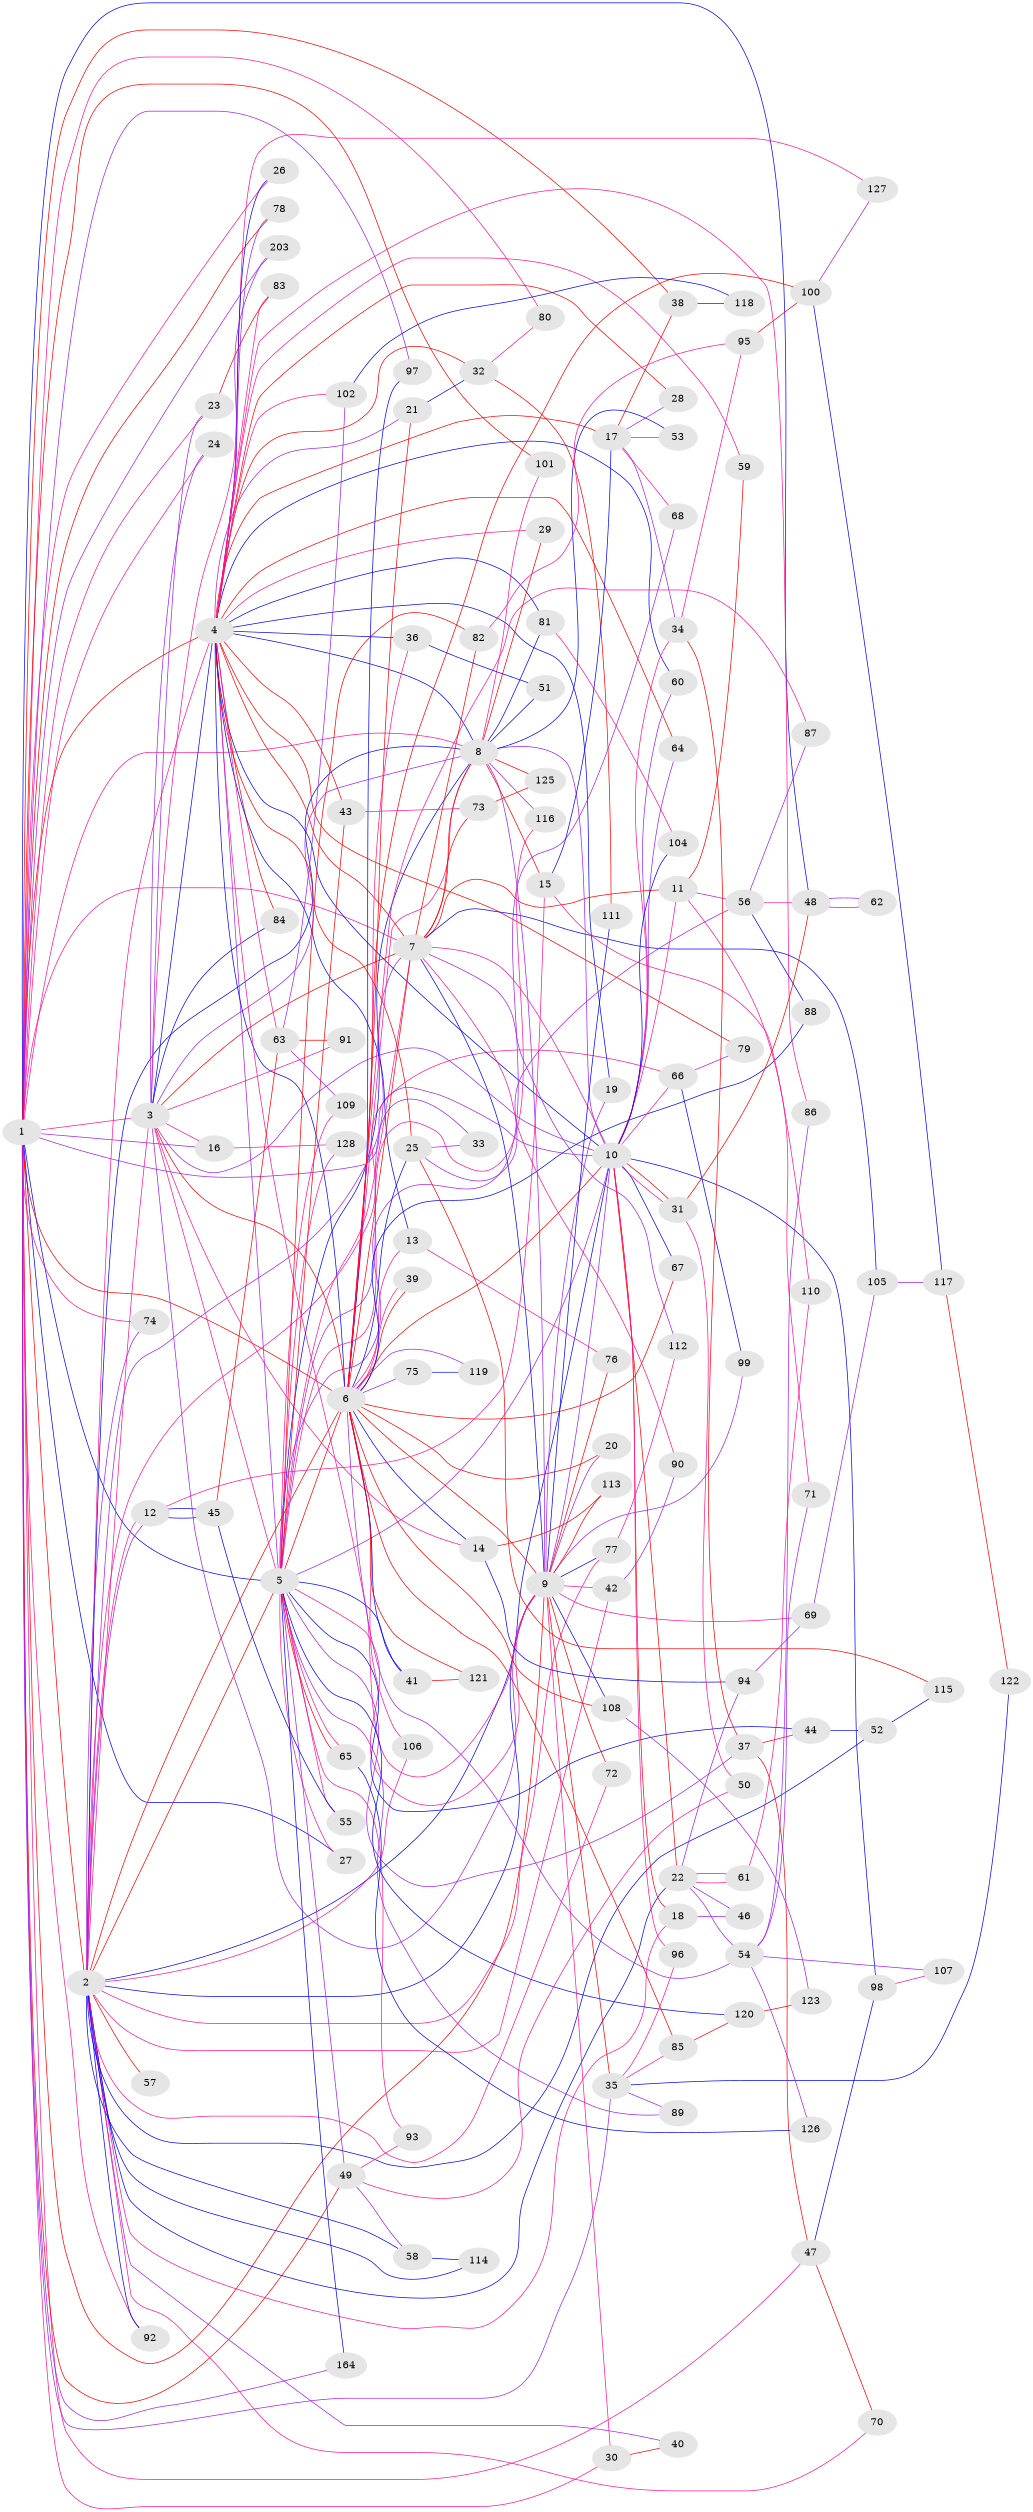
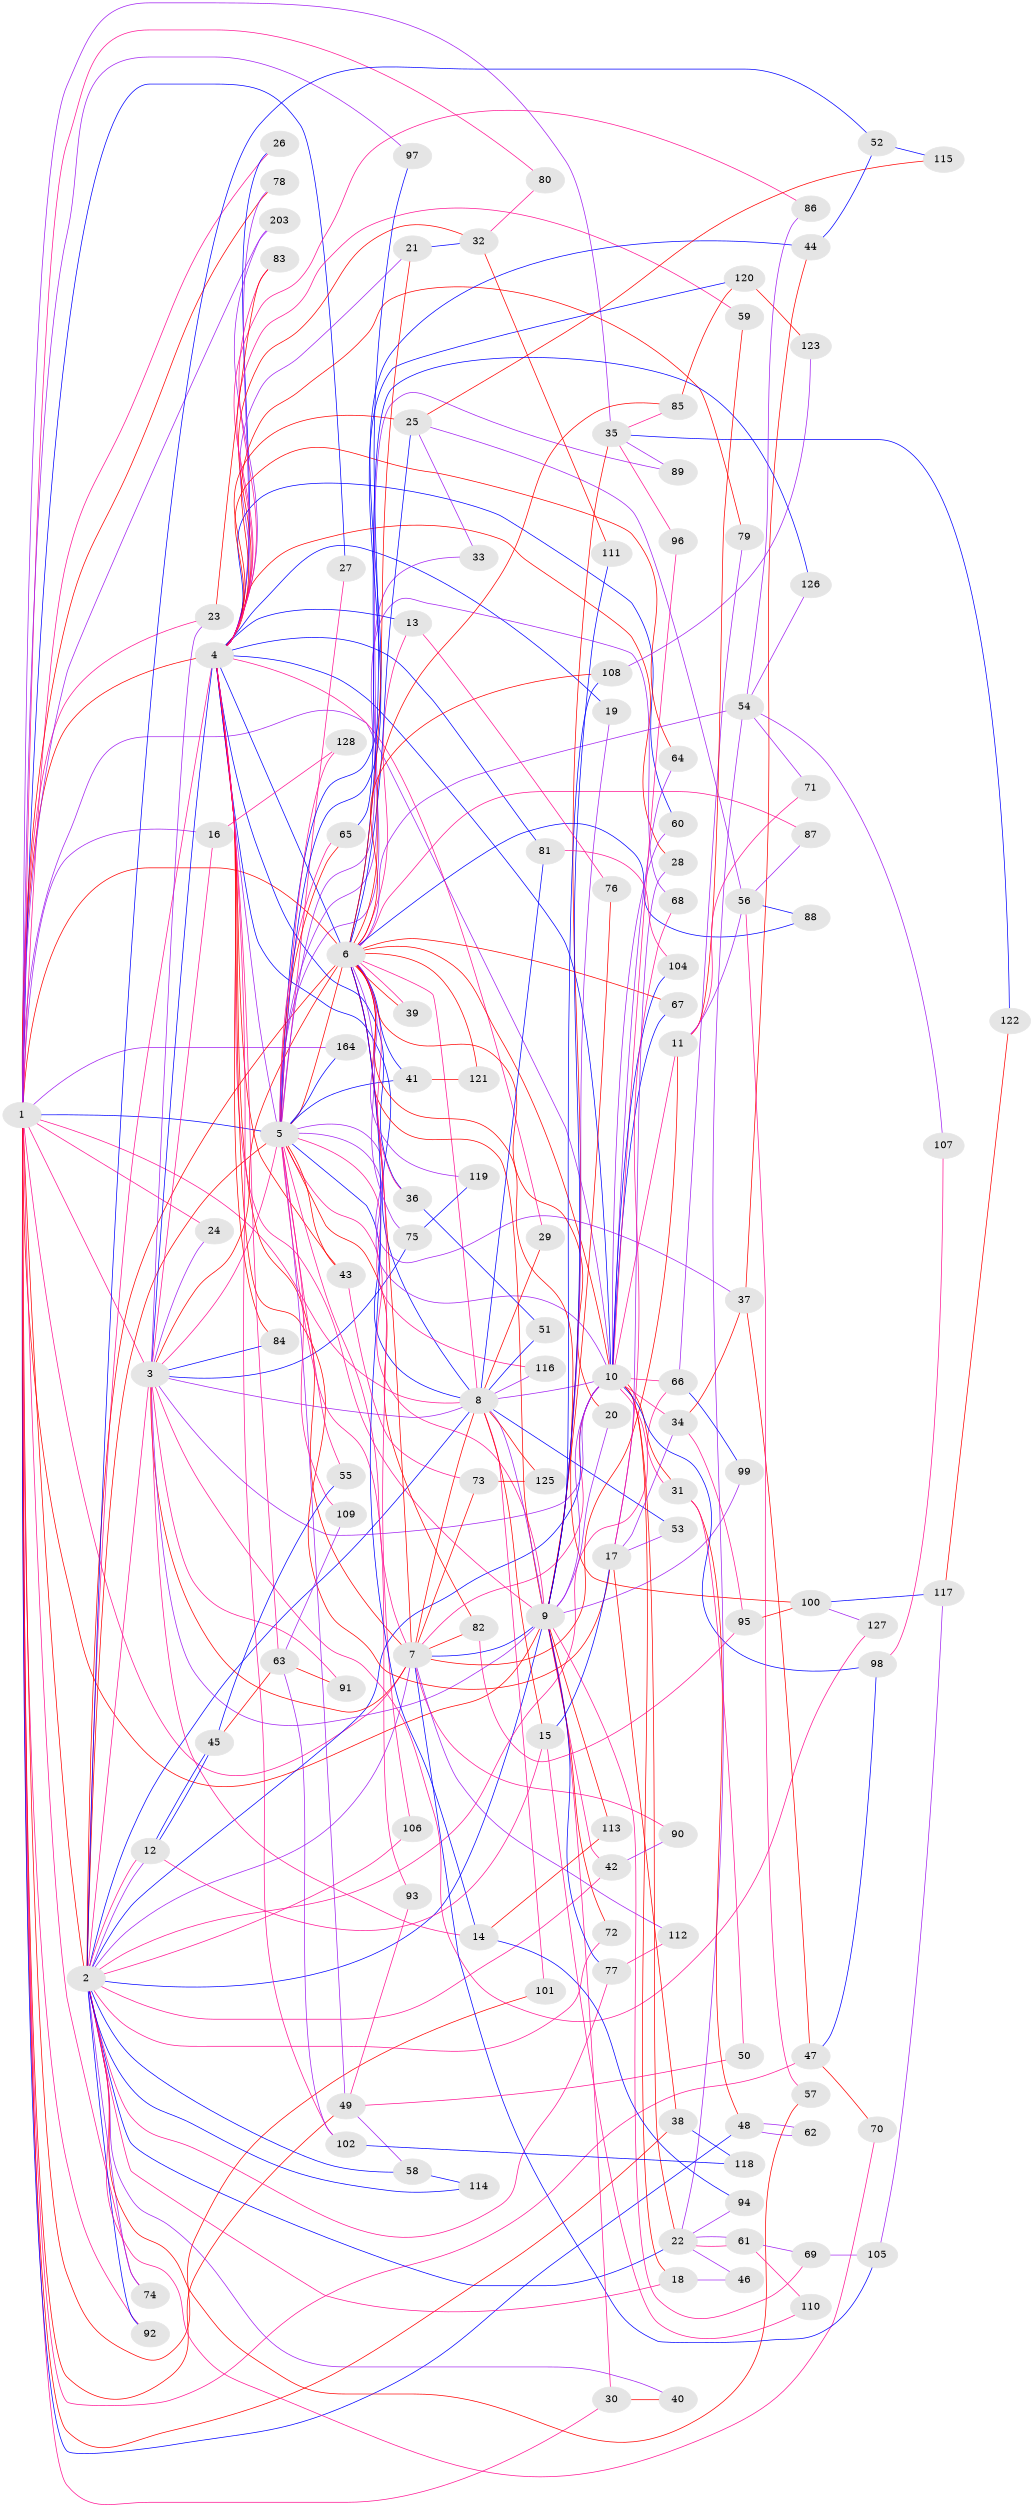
  graph {
    rankdir=LR
    node [color=gray90 style=filled]
    edge [color=deeppink]
    1
    2
    3
    4
    5
    6
    7
    8
    9
    10
    16
    23
    24
    26
    27
    30
    35
    38
    47
    48
    49
    74
    78
    80
    92
    97
    101
    n28 [label=203]
    n29 [label=164]
    12
    18
    22
    40
    42
    52
    57
    58
    66
    70
    72
    77
    106
    114
    14
    75
    84
    91
    127
    13
    17
    19
    21
    25
    28
    29
    32
    36
    43
    59
    60
    63
    64
    79
    81
    83
    86
    102
    33
    37
    41
    44
    55
    65
    68
    82
    89
    93
    109
    116
    120
    128
    20
    39
    54
    67
    85
    87
    88
    100
    108
    119
    121
    11
    73
    90
    105
    112
    15
    51
    53
    125
    69
    76
    99
    111
    113
    31
    34
    96
    98
    104
    122
    118
    62
    50
    45
    46
    94
    61
    115
    56
    126
    95
    123
    71
    107
    117
    110
    1 -- 2 [color=red]
    1 -- 3
    1 -- 4 [color=red]
    1 -- 5 [color=blue]
    1 -- 6 [color=red]
    1 -- 7
    1 -- 8
    1 -- 9 [color=red]
    1 -- 10 [color=purple]
    1 -- 16 [color=purple]
    1 -- 23
    1 -- 24
    1 -- 26
    1 -- 27 [color=blue]
    1 -- 30
    1 -- 35 [color=purple]
    1 -- 38 [color=red]
    1 -- 47
    1 -- 48 [color=blue]
    1 -- 49 [color=red]
    1 -- 74
    1 -- 78 [color=red]
    1 -- 80
    1 -- 92
    1 -- 97 [color=purple]
    1 -- 101 [color=red]
    1 -- n28 [color=purple]
    1 -- n29 [color=purple]
    2 -- 3
    2 -- 4
    2 -- 5 [color=red]
    2 -- 6 [color=red]
    2 -- 7 [color=purple]
    2 -- 8 [color=blue]
    2 -- 9 [color=blue]
    2 -- 10 [color=blue]
    2 -- 74 [color=purple]
    2 -- 92 [color=blue]
    2 -- 12 [color=purple]
    2 -- 12
    2 -- 18
    2 -- 22 [color=blue]
    2 -- 40 [color=purple]
    2 -- 42
    2 -- 52 [color=blue]
    2 -- 57 [color=red]
    2 -- 58 [color=blue]
    2 -- 66
    2 -- 70
    2 -- 72
    2 -- 77
    2 -- 106
    2 -- 114 [color=blue]
    3 -- 4 [color=blue]
    3 -- 5
    3 -- 6 [color=red]
    3 -- 7 [color=red]
    3 -- 8 [color=purple]
    3 -- 9 [color=purple]
    3 -- 10 [color=purple]
    3 -- 16
    3 -- 23 [color=purple]
    3 -- 24 [color=purple]
    3 -- 14
+   3 -- 75 [color=blue]
    3 -- 84 [color=blue]
    3 -- 91
    3 -- 127
    4 -- 5 [color=purple]
    4 -- 6 [color=blue]
    4 -- 7 [color=red]
    4 -- 8 [color=blue]
    4 -- 9
    4 -- 10 [color=blue]
    4 -- 26 [color=blue]
    4 -- 78 [color=purple]
    4 -- n28 [color=purple]
    4 -- 84 [color=red]
    4 -- 13 [color=blue]
    4 -- 17 [color=red]
    4 -- 19 [color=blue]
    4 -- 21 [color=purple]
    4 -- 25 [color=red]
    4 -- 28 [color=red]
    4 -- 29
    4 -- 32 [color=red]
    4 -- 36 [color=blue]
    4 -- 43 [color=red]
    4 -- 59
    4 -- 60 [color=blue]
    4 -- 63
    4 -- 64 [color=red]
    4 -- 79 [color=red]
    4 -- 81 [color=blue]
    4 -- 83
    4 -- 86
    4 -- 102
    5 -- 6 [color=red]
    5 -- 7
    5 -- 8 [color=blue]
    5 -- 9
    5 -- 10 [color=purple]
    5 -- 27
    5 -- 49 [color=purple]
    5 -- n29 [color=blue]
    5 -- 43 [color=red]
    5 -- 33 [color=purple]
    5 -- 37 [color=purple]
    5 -- 41 [color=blue]
    5 -- 44 [color=blue]
    5 -- 55
    5 -- 65 [color=red]
    5 -- 65
    5 -- 68 [color=purple]
    5 -- 82 [color=red]
    5 -- 89 [color=purple]
    5 -- 93
    5 -- 109
    5 -- 116
    5 -- 120 [color=blue]
    5 -- 128
    6 -- 7 [color=red]
    6 -- 8
    6 -- 9 [color=red]
    6 -- 10 [color=red]
    6 -- 97 [color=blue]
    6 -- 106
    6 -- 14 [color=blue]
    6 -- 75 [color=purple]
    6 -- 13
    6 -- 21 [color=red]
    6 -- 25 [color=blue]
    6 -- 36
    6 -- 41 [color=blue]
    6 -- 20 [color=red]
    6 -- 39 [color=red]
    6 -- 39
    6 -- 54 [color=purple]
    6 -- 67 [color=red]
    6 -- 85 [color=red]
    6 -- 87
    6 -- 88 [color=blue]
    6 -- 100 [color=red]
    6 -- 108 [color=red]
    6 -- 119 [color=purple]
    6 -- 121 [color=red]
    7 -- 8 [color=red]
    7 -- 9 [color=blue]
    7 -- 10
    7 -- 82 [color=red]
    7 -- 11 [color=red]
    7 -- 73 [color=red]
    7 -- 90
    7 -- 105 [color=blue]
    7 -- 112 [color=purple]
    8 -- 9 [color=purple]
    8 -- 10 [color=purple]
    8 -- 101
    8 -- 29 [color=red]
    8 -- 81 [color=blue]
    8 -- 116 [color=purple]
    8 -- 15 [color=red]
    8 -- 51 [color=blue]
    8 -- 53 [color=blue]
    8 -- 125 [color=red]
    9 -- 10 [color=purple]
    9 -- 30
    9 -- 35 [color=red]
    9 -- 42
    9 -- 72 [color=red]
    9 -- 77 [color=blue]
    9 -- 19 [color=purple]
    9 -- 20 [color=purple]
    9 -- 108 [color=blue]
    9 -- 69
    9 -- 76 [color=red]
    9 -- 99 [color=purple]
    9 -- 111 [color=blue]
    9 -- 113 [color=red]
    10 -- 18 [color=red]
    10 -- 22 [color=red]
    10 -- 66
    10 -- 60 [color=purple]
    10 -- 64 [color=purple]
    10 -- 67 [color=blue]
    10 -- 11
    10 -- 31
    10 -- 31 [color=red]
    10 -- 34
    10 -- 96
    10 -- 98 [color=blue]
    10 -- 104 [color=blue]
    16 -- 128
    23 -- 83 [color=red]
    30 -- 40 [color=red]
    35 -- 89 [color=purple]
    35 -- 85
    35 -- 96
    35 -- 122 [color=blue]
    38 -- 118 [color=blue]
    47 -- 70 [color=red]
    47 -- 98 [color=blue]
    48 -- 62 [color=purple]
    48 -- 62 [color=purple]
    49 -- 58 [color=purple]
    49 -- 93
    49 -- 50
    12 -- 15
    12 -- 45 [color=blue]
    12 -- 45 [color=blue]
    18 -- 46 [color=purple]
    22 -- 54 [color=purple]
    22 -- 46 [color=purple]
    22 -- 94 [color=purple]
    22 -- 61
    22 -- 61 [color=purple]
    42 -- 90 [color=purple]
    52 -- 115 [color=blue]
    58 -- 114 [color=blue]
    66 -- 79 [color=purple]
    66 -- 99 [color=blue]
    77 -- 112
    14 -- 113 [color=red]
    14 -- 94 [color=blue]
    75 -- 119 [color=blue]
    13 -- 76
    17 -- 38 [color=red]
    17 -- 28 [color=purple]
    17 -- 68
    17 -- 53 [color=purple]
    17 -- 34 [color=purple]
    21 -- 32 [color=blue]
    25 -- 33 [color=purple]
    25 -- 115 [color=red]
    25 -- 56 [color=purple]
    32 -- 80
    32 -- 111 [color=red]
    36 -- 51 [color=blue]
    43 -- 73
    63 -- 91 [color=red]
    63 -- 102 [color=purple]
    63 -- 109 [color=purple]
    81 -- 104
    102 -- 118 [color=blue]
    37 -- 47 [color=red]
    37 -- 44 [color=red]
    41 -- 121 [color=red]
    44 -- 52 [color=blue]
    65 -- 126 [color=blue]
    82 -- 95
    120 -- 123 [color=red]
    54 -- 86 [color=purple]
    54 -- 126 [color=purple]
    54 -- 71 [color=purple]
    54 -- 107 [color=purple]
    85 -- 120 [color=red]
    100 -- 127 [color=purple]
    100 -- 117 [color=blue]
    108 -- 123 [color=purple]
    11 -- 59 [color=red]
    11 -- 56 [color=purple]
    11 -- 71
    73 -- 125 [color=red]
    105 -- 117 [color=purple]
    15 -- 17 [color=blue]
    15 -- 110
    69 -- 105 [color=purple]
    31 -- 48 [color=red]
    31 -- 50
    34 -- 37 [color=red]
    34 -- 95
    98 -- 107
    45 -- 63 [color=red]
    45 -- 55 [color=blue]
-   94 -- 69 [color=purple]
+   61 -- 69 [color=purple]
    61 -- 110
-   56 -- 48
+   56 -- 57
    56 -- 87 [color=purple]
    56 -- 88 [color=blue]
    95 -- 100 [color=red]
    117 -- 122 [color=red]
  }
